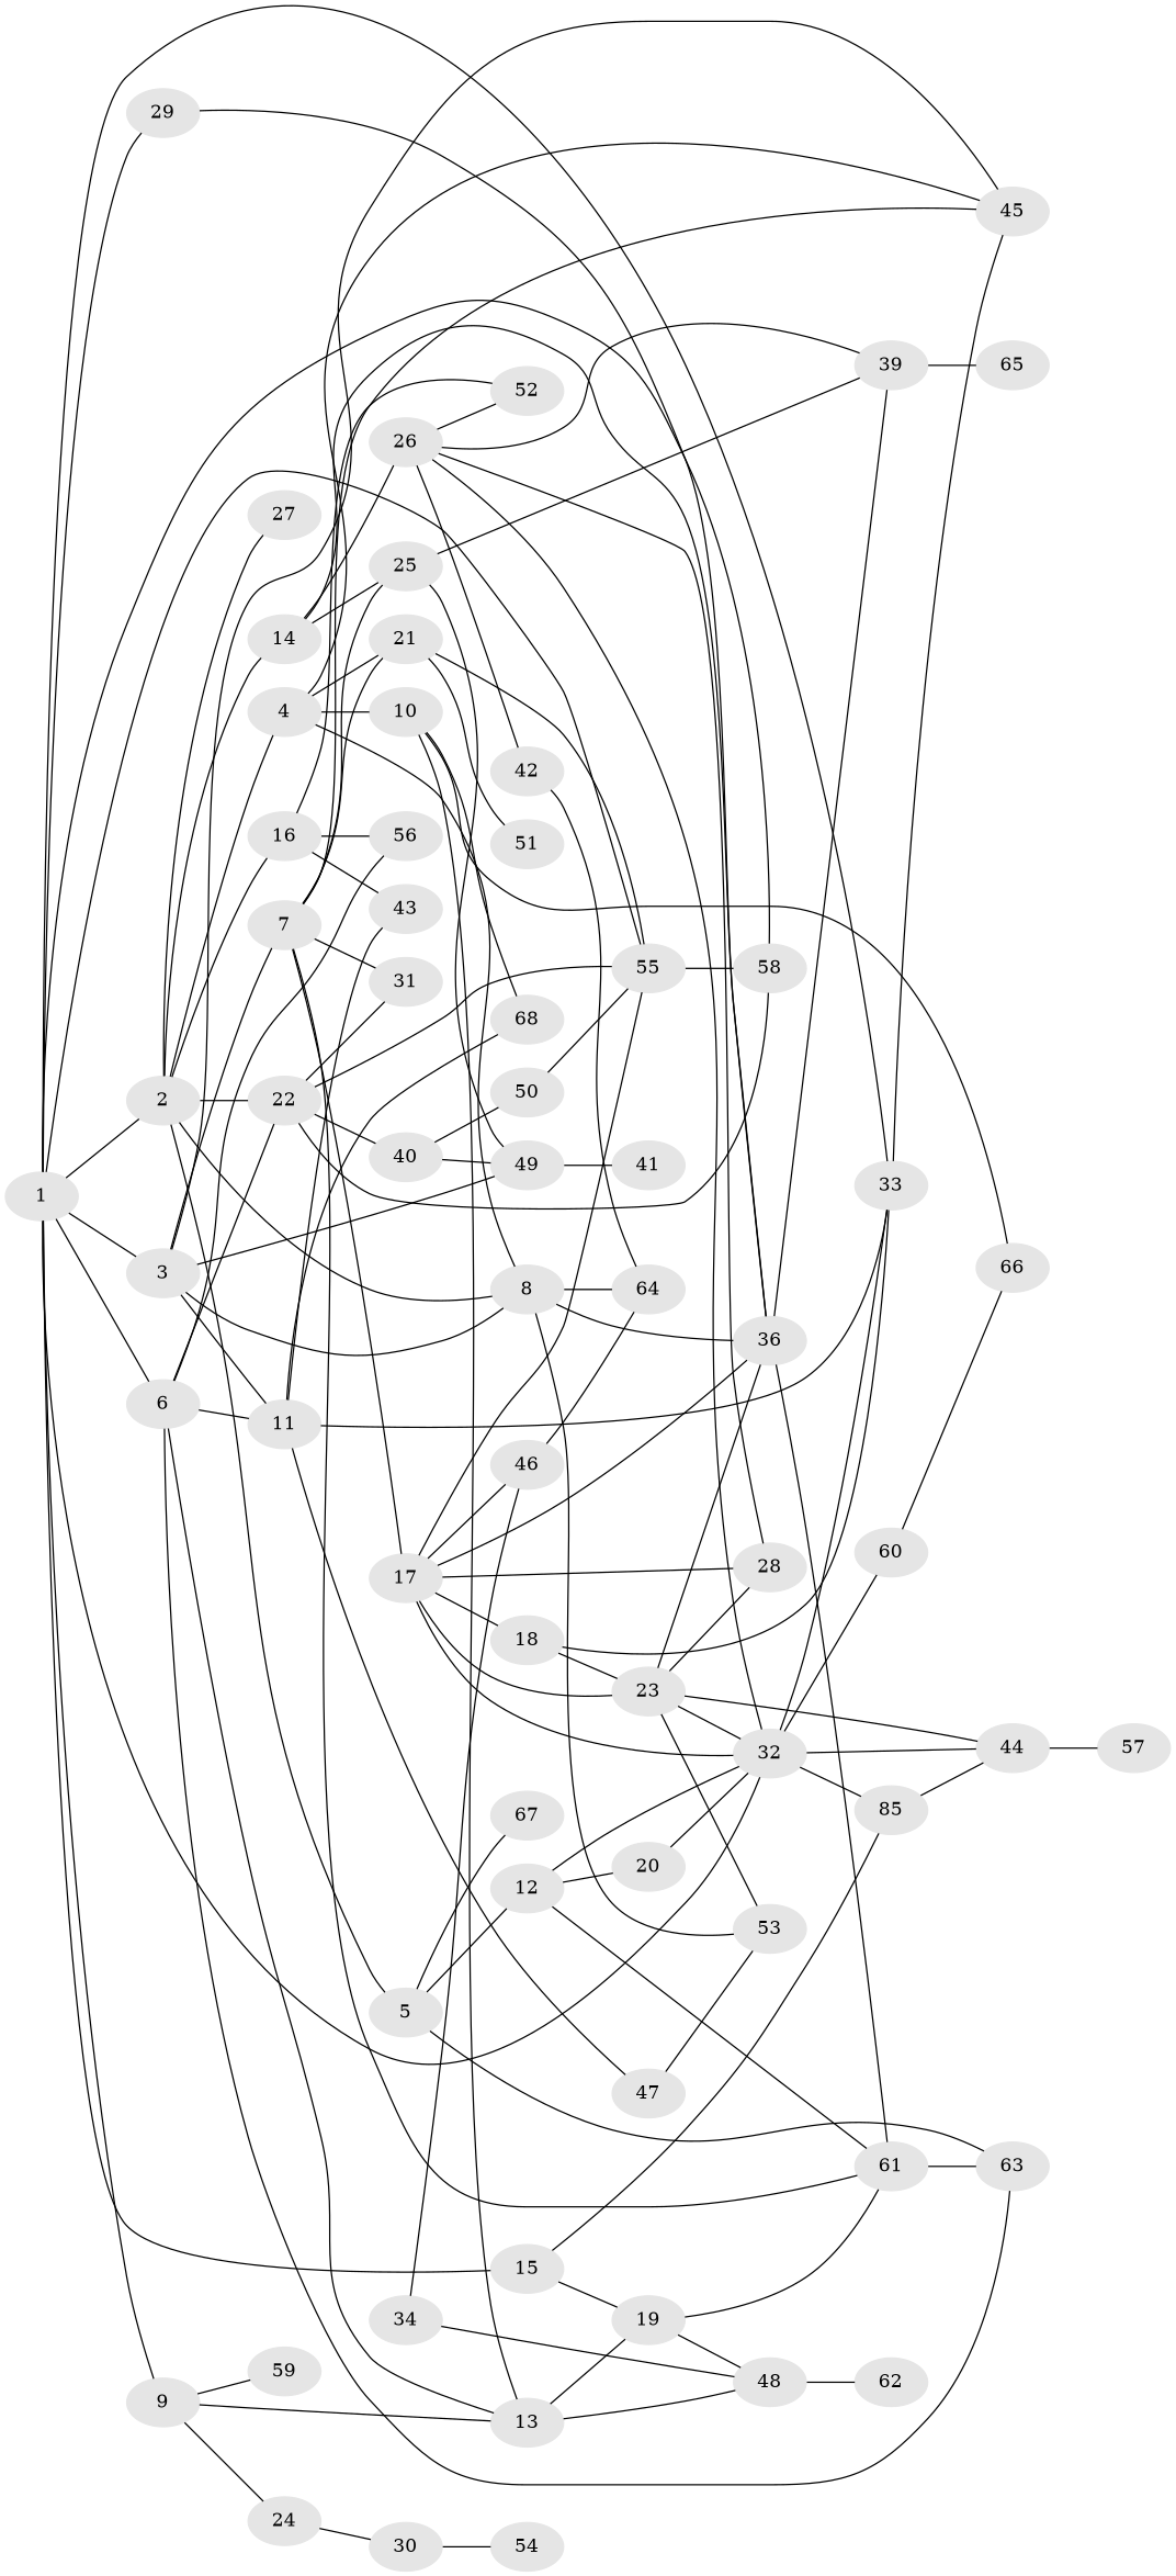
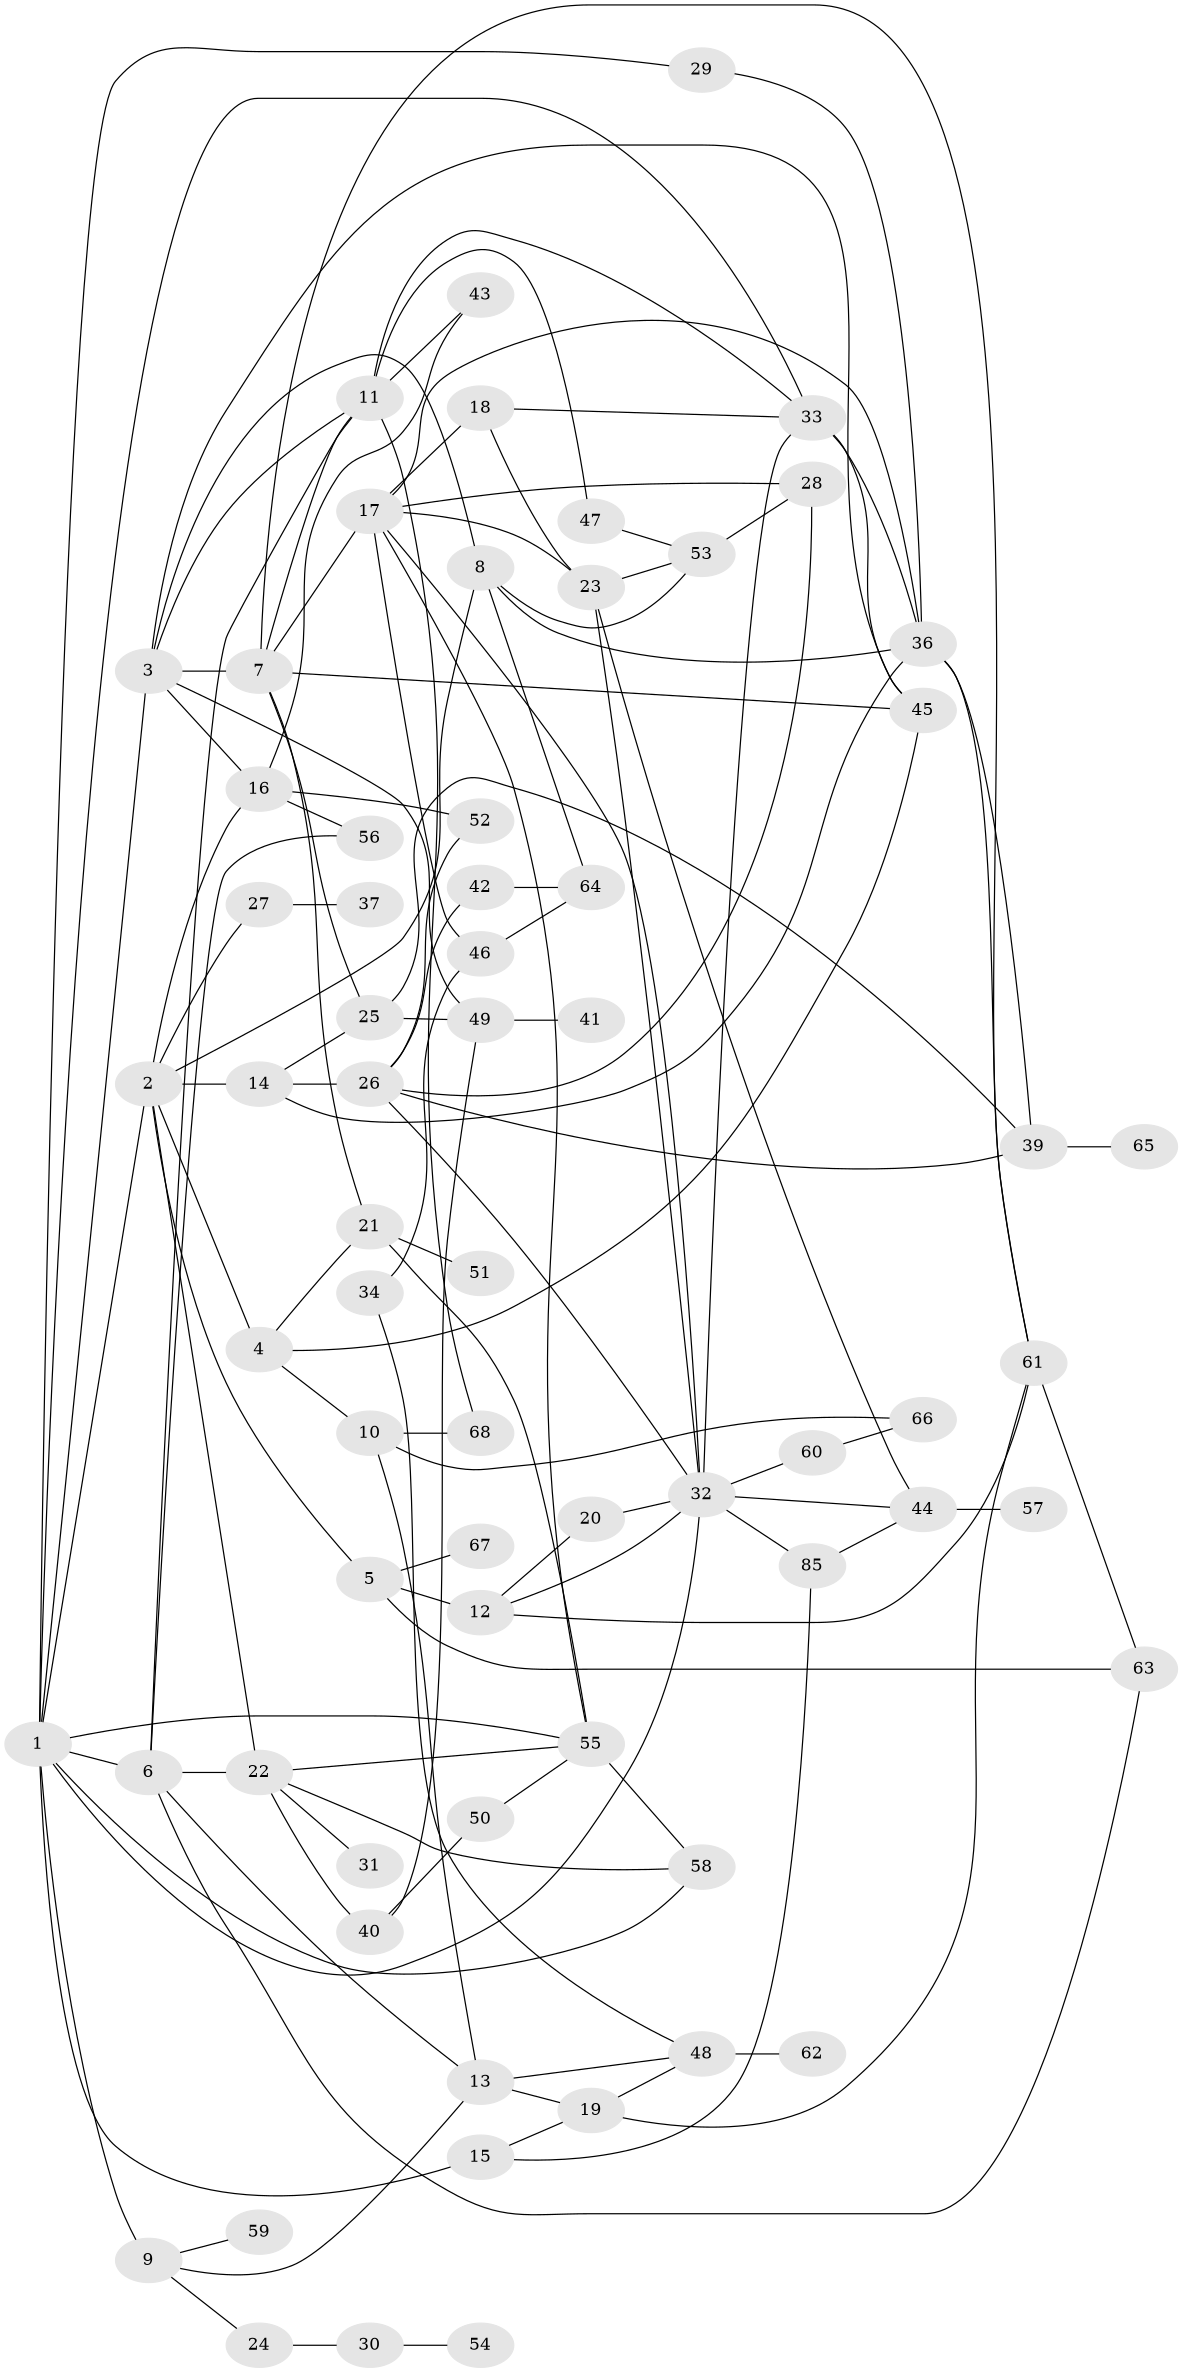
  graph {
    rankdir=LR
    node [color=gray90 style=filled]
    edge [weight=1.0]
    1
    2
    3
    6
    9
    15
    29
    32
    33
    55
    58
    4
    5
    8
    14
    16
    22
    27
    7
    11
    45
    49
    63
    13
    56
    24
    59
    19
    n29 [label=85]
    36
    44
    60
    10
    21
    12
    67
    53
    64
    25
    26
    43
    52
    31
    40
+   37
    17
    61
    68
    47
    41
    66
    51
    20
    48
    18
    23
    28
    46
    39
    30
    34
    62
    42
    50
    57
    54
    65
    1 -- 2
    1 -- 3
    1 -- 6
    1 -- 9
    1 -- 15
    1 -- 29
    1 -- 32
    1 -- 33
    1 -- 55
    1 -- 58
    2 -- 4
    2 -- 5
    2 -- 8 [weight=2.0]
    2 -- 14
    2 -- 16
    2 -- 22
    2 -- 27
    3 -- 8
+   3 -- 16
    3 -- 7
    3 -- 11
    3 -- 45
    3 -- 49
    6 -- 22
    6 -- 11
    6 -- 63
    6 -- 13
    6 -- 56
    9 -- 13
    9 -- 24
    9 -- 59
    15 -- 19
    15 -- n29
    29 -- 36
    32 -- 33
    32 -- n29
    32 -- 44
    32 -- 60
    33 -- 45 [weight=2.0]
-   23 -- 36
+   33 -- 36
    55 -- 58
-   4 -- 8
    4 -- 45
    4 -- 10 [weight=2.0]
    4 -- 21
    5 -- 63
    5 -- 12
    5 -- 67
    8 -- 36
    8 -- 53
    8 -- 64 [weight=2.0]
    14 -- 36
    14 -- 25
    14 -- 26
    16 -- 56 [weight=2.0]
    16 -- 43
    16 -- 52
    22 -- 55 [weight=2.0]
    22 -- 58
    22 -- 31
    22 -- 40
-   7 -- 31
+   27 -- 37
+   7 -- 11
    7 -- 45
    7 -- 21
    7 -- 25 [weight=2.0]
    7 -- 17
    7 -- 61
    11 -- 33
    11 -- 43 [weight=2.0]
    11 -- 68
    11 -- 47
    49 -- 41
    13 -- 19
    13 -- 48
    24 -- 30
    19 -- 61
    19 -- 48
    n29 -- 44
    36 -- 61 [weight=2.0]
    36 -- 39
    44 -- 57
    60 -- 66
    10 -- 13
    10 -- 68
    10 -- 66
    21 -- 55 [weight=2.0]
    21 -- 51
    12 -- 32
    12 -- 61
    12 -- 20 [weight=2.0]
    25 -- 49
    25 -- 39
    26 -- 32
    26 -- 52
    26 -- 28
    26 -- 39
    26 -- 42
    40 -- 49
    40 -- 50
    17 -- 32
    17 -- 55
    17 -- 36
    17 -- 18
    17 -- 23
    17 -- 28 [weight=4.0]
    17 -- 46
    61 -- 63
    47 -- 53
    20 -- 32
    48 -- 62 [weight=2.0]
    18 -- 33
    18 -- 23
    23 -- 32
    23 -- 44
    23 -- 53
-   23 -- 28
+   53 -- 28
    46 -- 64
    39 -- 65
    30 -- 54
    34 -- 48
    34 -- 46
    42 -- 64
    50 -- 55
  }
